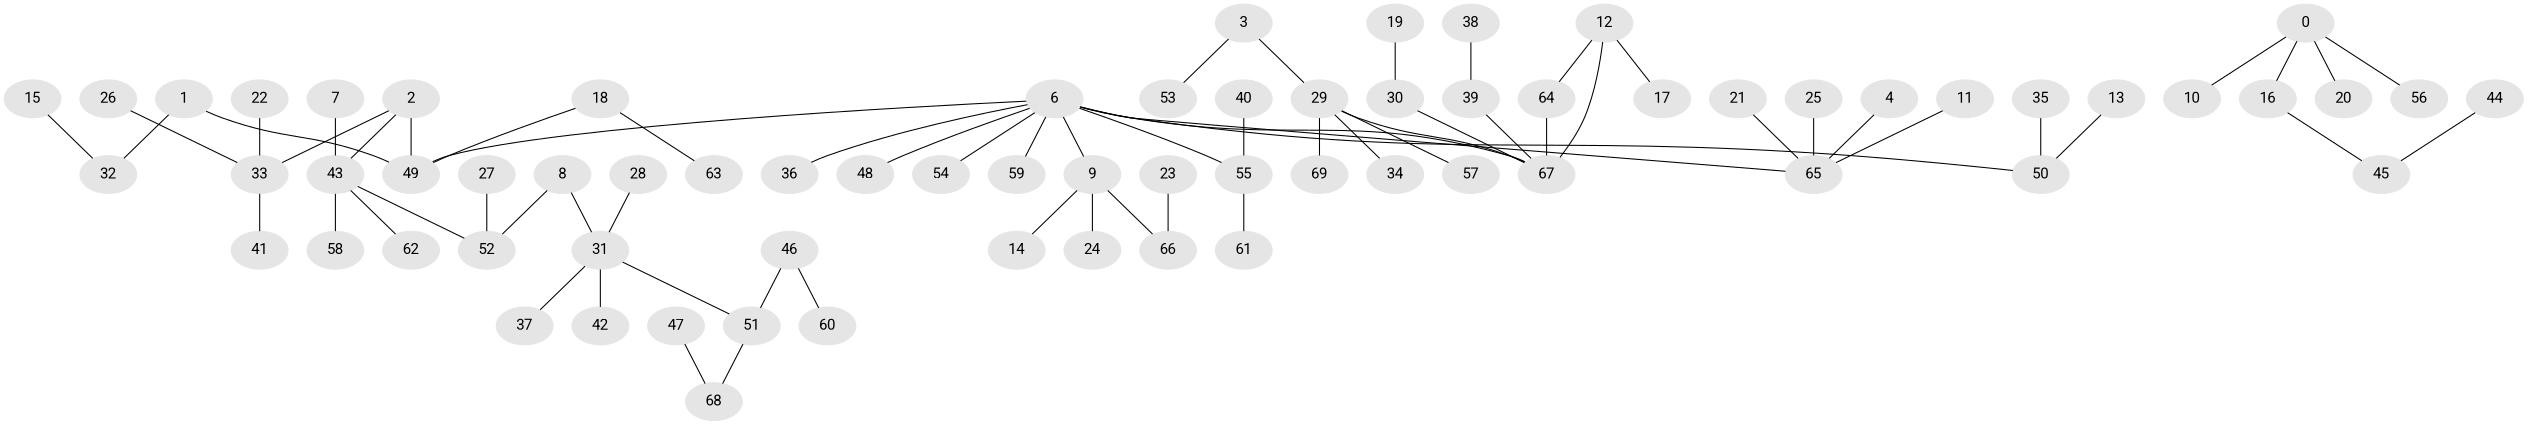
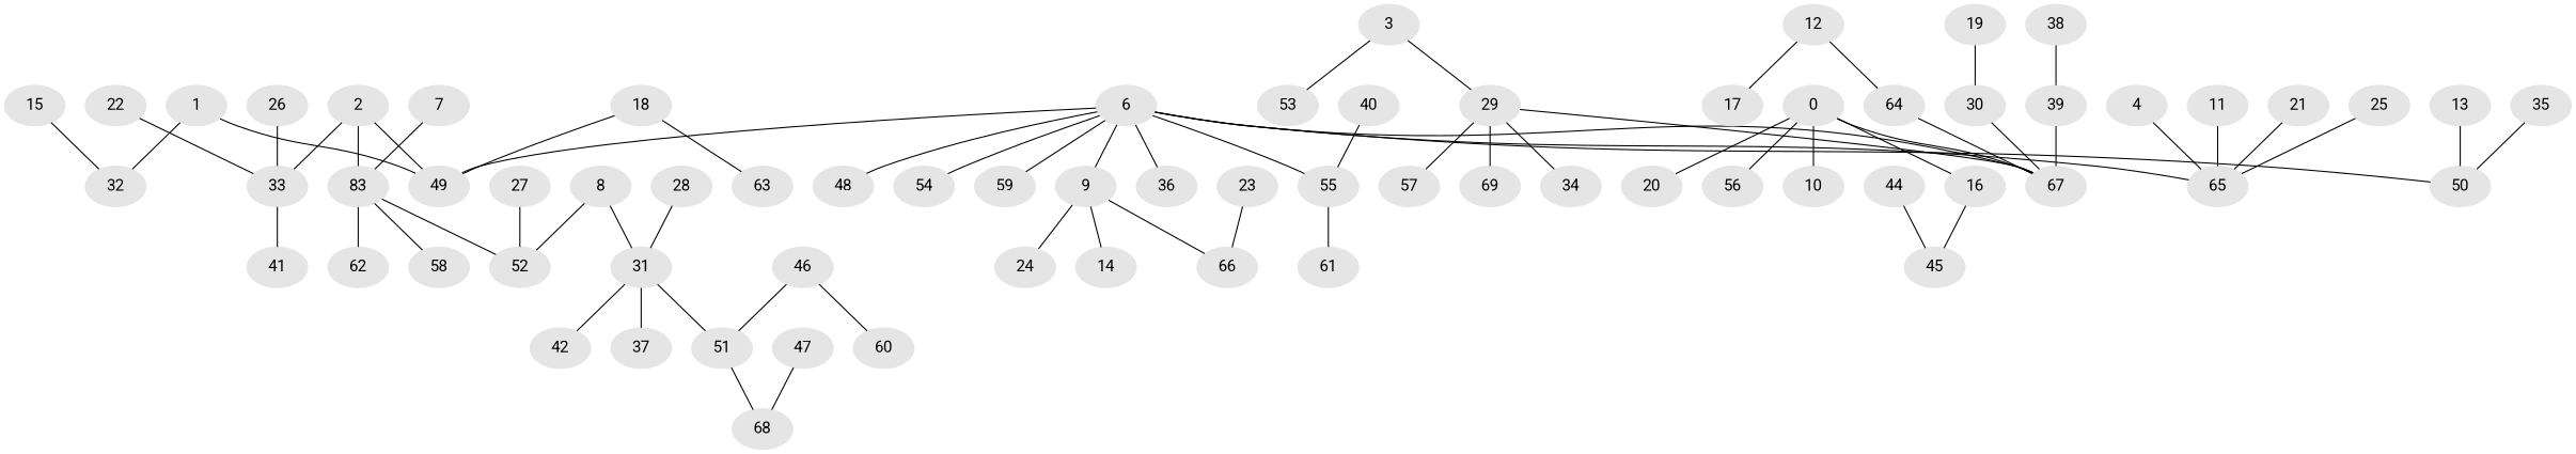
  graph {
    fontname=Roboto
    node [color=gray90 fontname=Roboto style=filled]
    edge [fontname=Roboto weight=1.0]
    1
    32
    49
    2
    33
-   43
+   43 [label=83]
    41
    52
    58
    62
    3
    29
    53
    67
    34
    57
    69
    4
    65
    n20 [label=0]
    10
    16
    20
    56
    45
    6
    9
    36
    48
    50
    54
    55
    59
    14
    24
    66
    61
    7
    8
    31
    37
    42
    51
    11
    12
    17
    64
    13
    15
    18
    63
    19
    30
    21
    22
    23
    25
    26
    27
    28
    68
    35
    38
    39
    40
    44
    46
    60
    47
    1 -- 32
    1 -- 49
    2 -- 49
    2 -- 33
    2 -- 43
    33 -- 41
    43 -- 52
    43 -- 58
    43 -- 62
    3 -- 29
    3 -- 53
    29 -- 67
    29 -- 34
    29 -- 57
    29 -- 69
    4 -- 65
-   12 -- 67
+   n20 -- 67
    n20 -- 10
    n20 -- 16
    n20 -- 20
    n20 -- 56
    16 -- 45
    6 -- 49
    6 -- 67
    6 -- 65
    6 -- 9
    6 -- 36
    6 -- 48
    6 -- 50
    6 -- 54
    6 -- 55
    6 -- 59
    9 -- 14
    9 -- 24
    9 -- 66
    55 -- 61
    7 -- 43
    8 -- 52
    8 -- 31
    31 -- 37
    31 -- 42
    31 -- 51
    51 -- 68
    11 -- 65
    12 -- 17
    12 -- 64
    64 -- 67
    13 -- 50
    15 -- 32
    18 -- 49
    18 -- 63
    19 -- 30
    30 -- 67
    21 -- 65
    22 -- 33
    23 -- 66
    25 -- 65
    26 -- 33
    27 -- 52
    28 -- 31
    35 -- 50
    38 -- 39
    39 -- 67
    40 -- 55
    44 -- 45
    46 -- 51
    46 -- 60
    47 -- 68
  }
